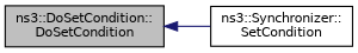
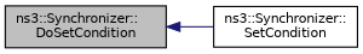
  digraph {
    rankdir=LR
    node [color=black fontname=Helvetica fontsize=10 shape=record style=filled]
-   n1 [fillcolor=grey75 fontcolor=black height=0.2 label="ns3::DoSetCondition::\lDoSetCondition" width=0.4]
+   n1 [fillcolor=grey75 fontcolor=black height=0.2 label="ns3::Synchronizer::\lDoSetCondition" width=0.4]
    n2 [fillcolor=white height=0.2 label="ns3::Synchronizer::\lSetCondition" width=0.4]
    n1 -> n2 [color=midnightblue dir=back fontname=Helvetica fontsize=10 labelfontname=Helvetica labelfontsize=10 style=solid]
  }
